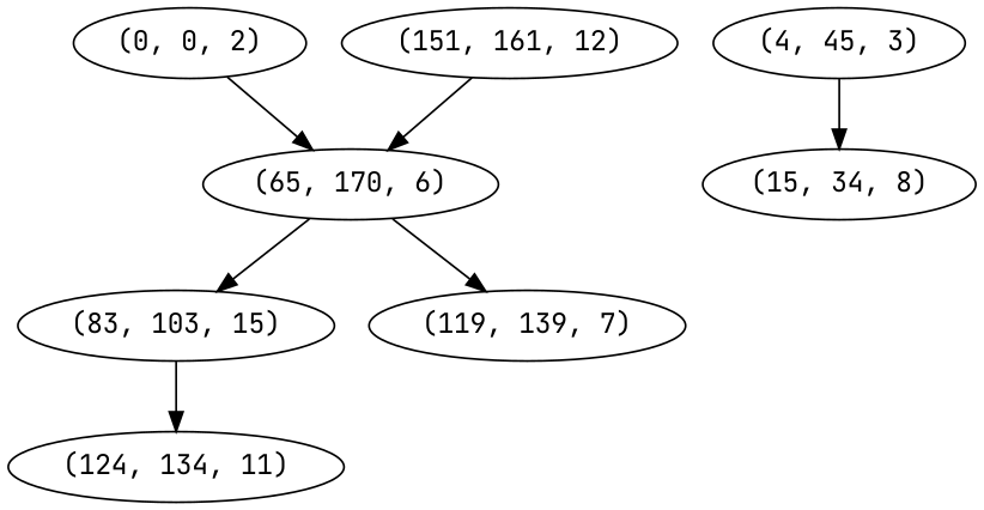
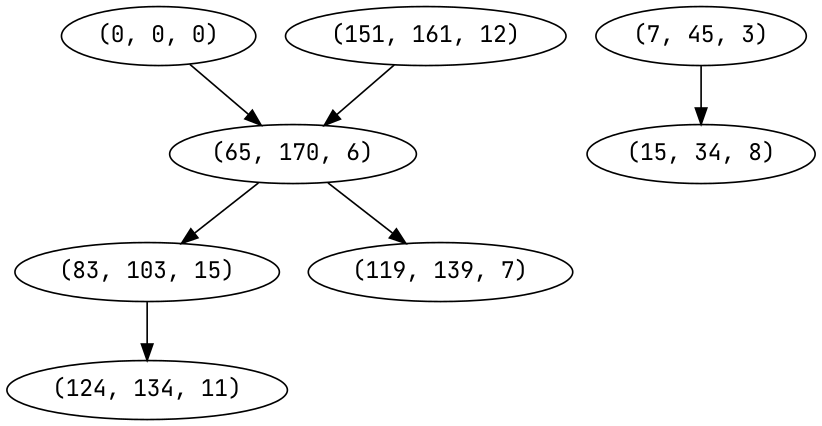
  digraph {
    fontname="JetBrains Mono"
    node [fontname="JetBrains Mono"]
    edge [fontname="JetBrains Mono"]
-   "(0, 0, 0)" [label="(0, 0, 2)"]
+   "(0, 0, 0)"
    "(65, 170, 6)"
-   "(4, 45, 3)"
+   "(4, 45, 3)" [label="(7, 45, 3)"]
    "(15, 34, 8)"
    "(83, 103, 15)"
    "(119, 139, 7)"
    "(124, 134, 11)"
    "(151, 161, 12)"
    "(0, 0, 0)" -> "(65, 170, 6)"
    "(65, 170, 6)" -> "(83, 103, 15)"
    "(65, 170, 6)" -> "(119, 139, 7)"
    "(4, 45, 3)" -> "(15, 34, 8)"
    "(83, 103, 15)" -> "(124, 134, 11)"
    "(151, 161, 12)" -> "(65, 170, 6)"
  }
